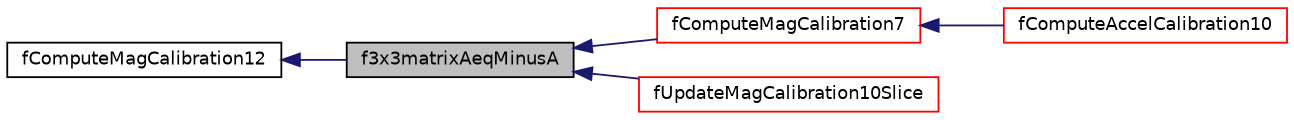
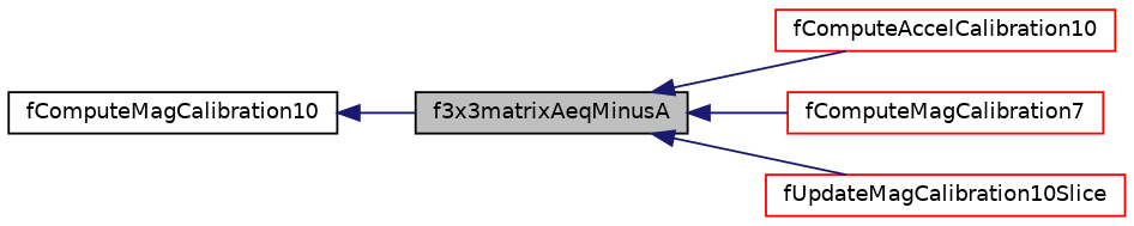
  digraph {
    rankdir=LR
    node [color=red fillcolor=white fontname=Helvetica fontsize=10 shape=record style=filled]
    edge [color=midnightblue dir=back fontname=Helvetica fontsize=10 labelfontname=Helvetica labelfontsize=10 style=solid]
    n1 [color=black fillcolor=grey75 fontcolor=black height=0.2 label=f3x3matrixAeqMinusA width=0.4]
    n2 [height=0.2 label=fComputeAccelCalibration10 width=0.4]
    n3 [height=0.2 label=fComputeMagCalibration7 width=0.4]
    n4 [height=0.2 label=fUpdateMagCalibration10Slice width=0.4]
-   n5 [color=black height=0.2 label=fComputeMagCalibration12 width=0.4]
-   n3 -> n2
+   n5 [color=black height=0.2 label=fComputeMagCalibration10 width=0.4]
+   n1 -> n2
    n1 -> n3
    n1 -> n4
    n5 -> n1
  }
